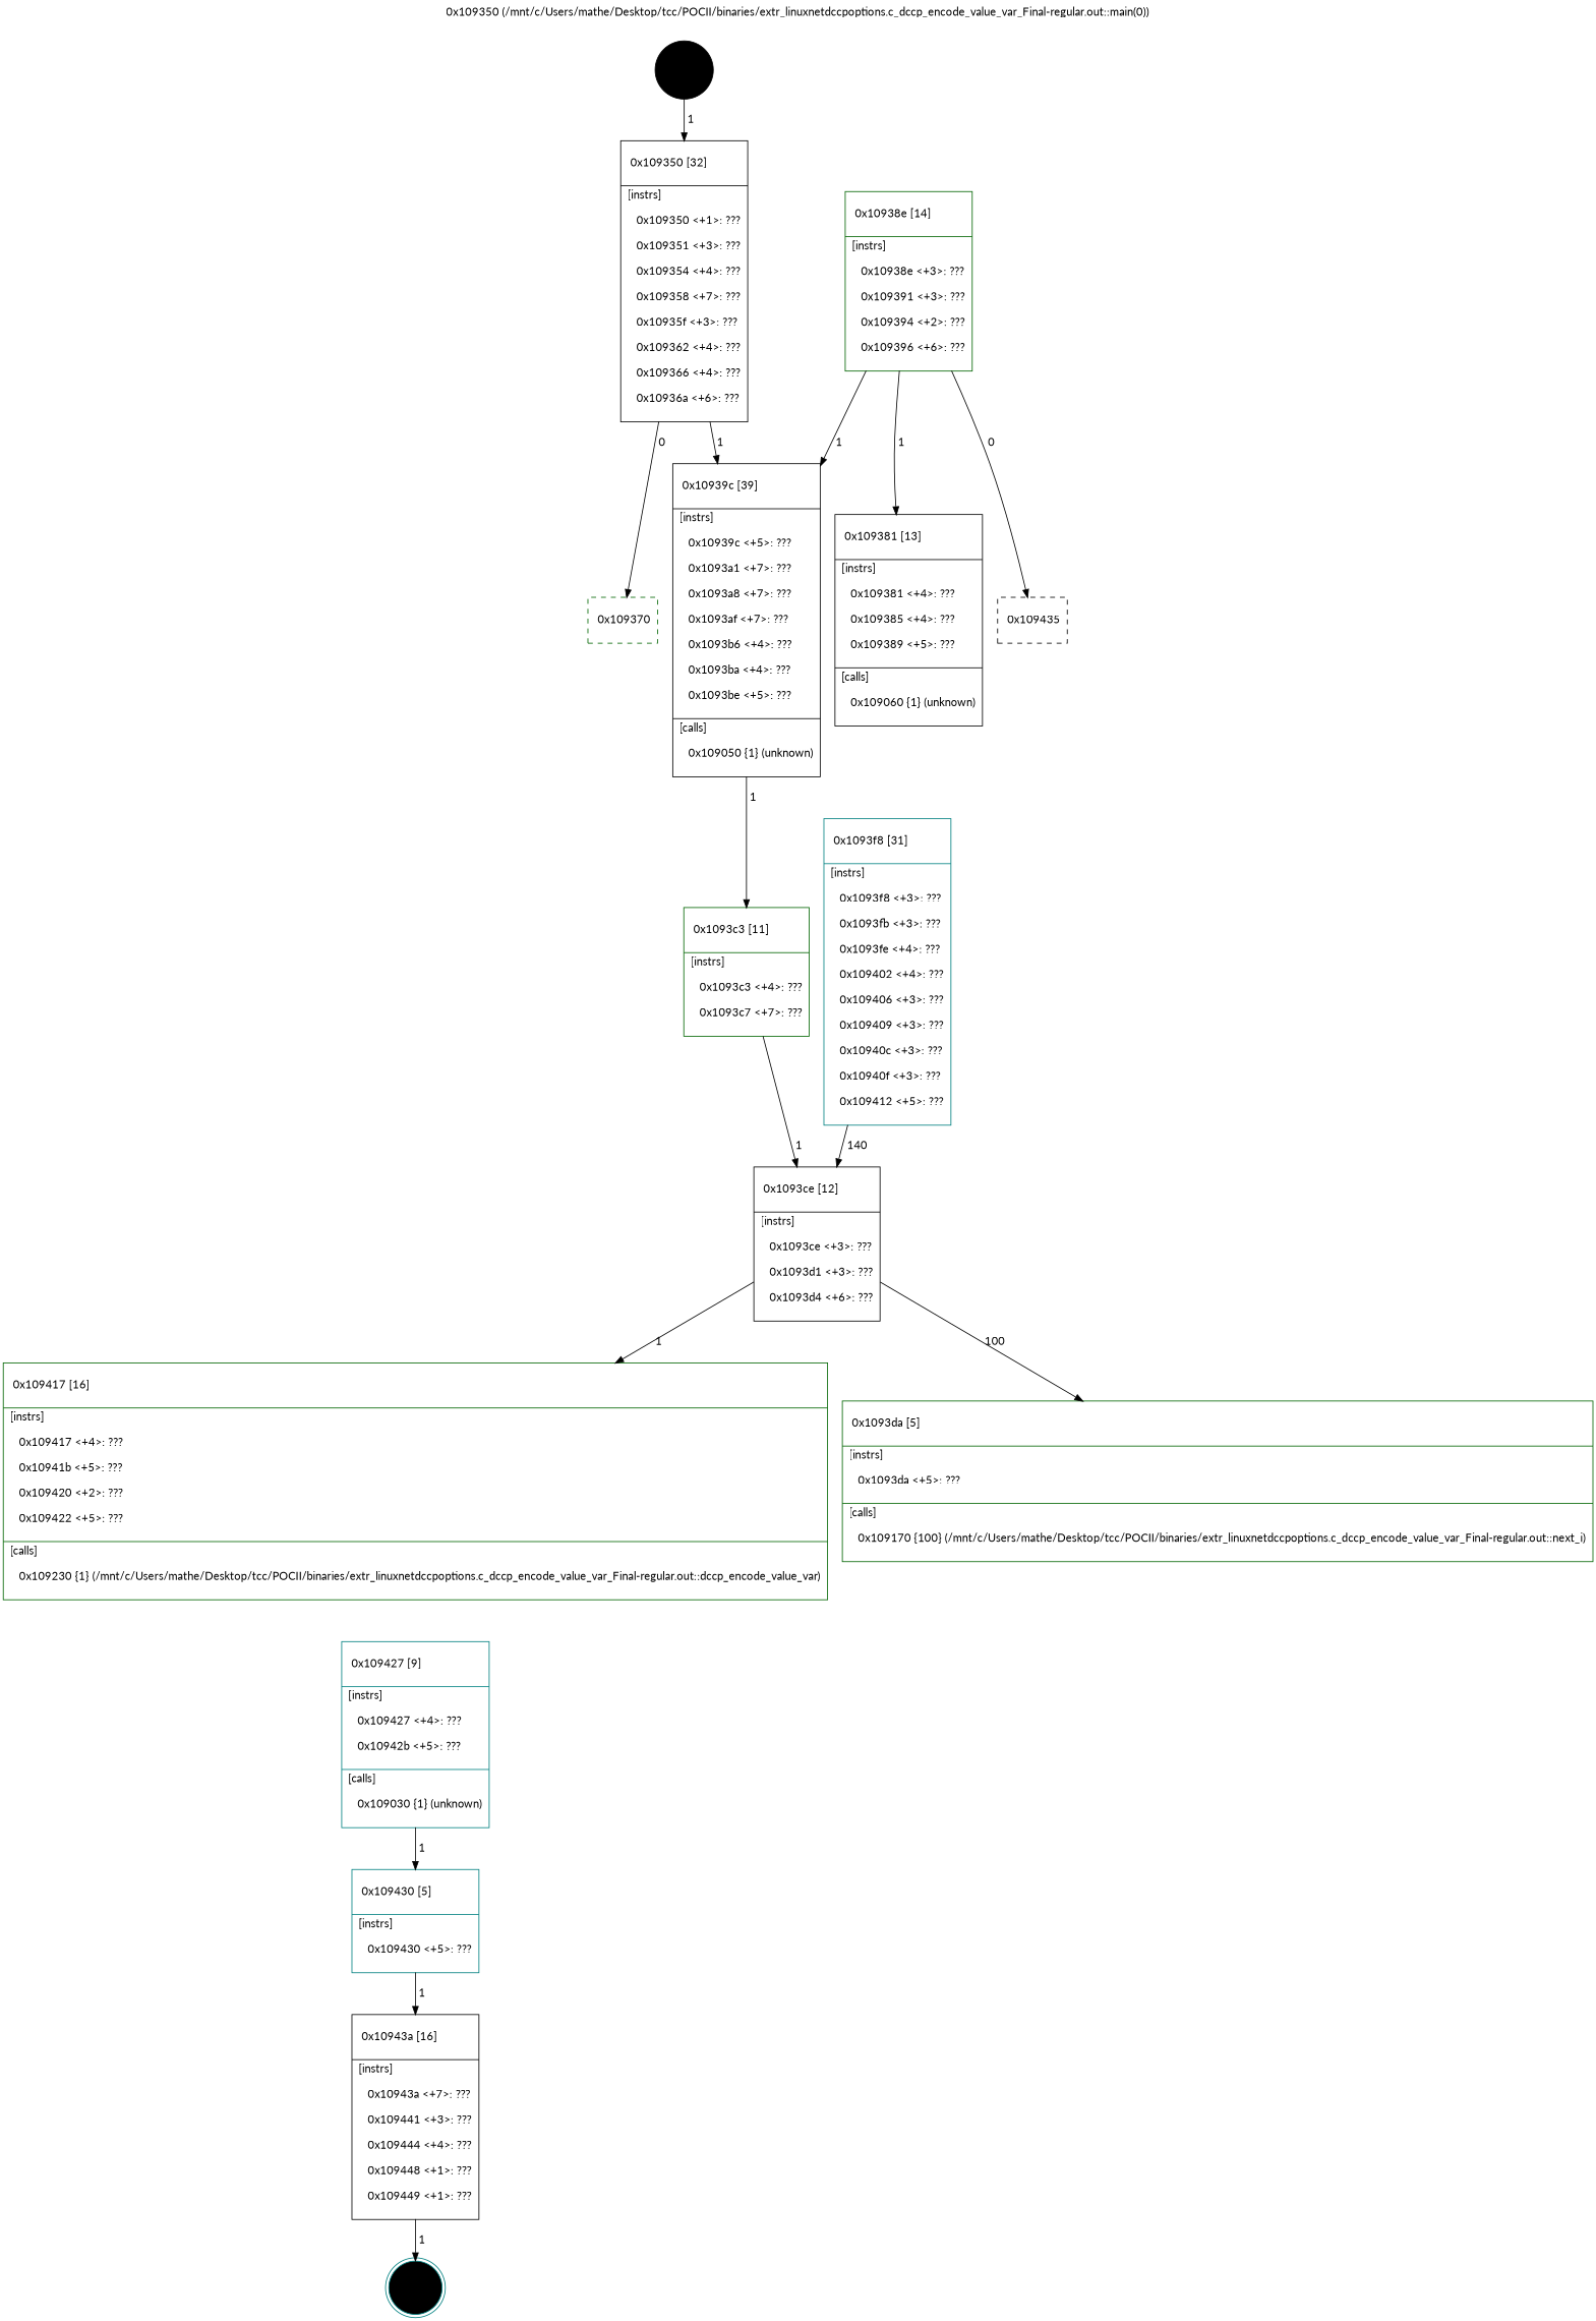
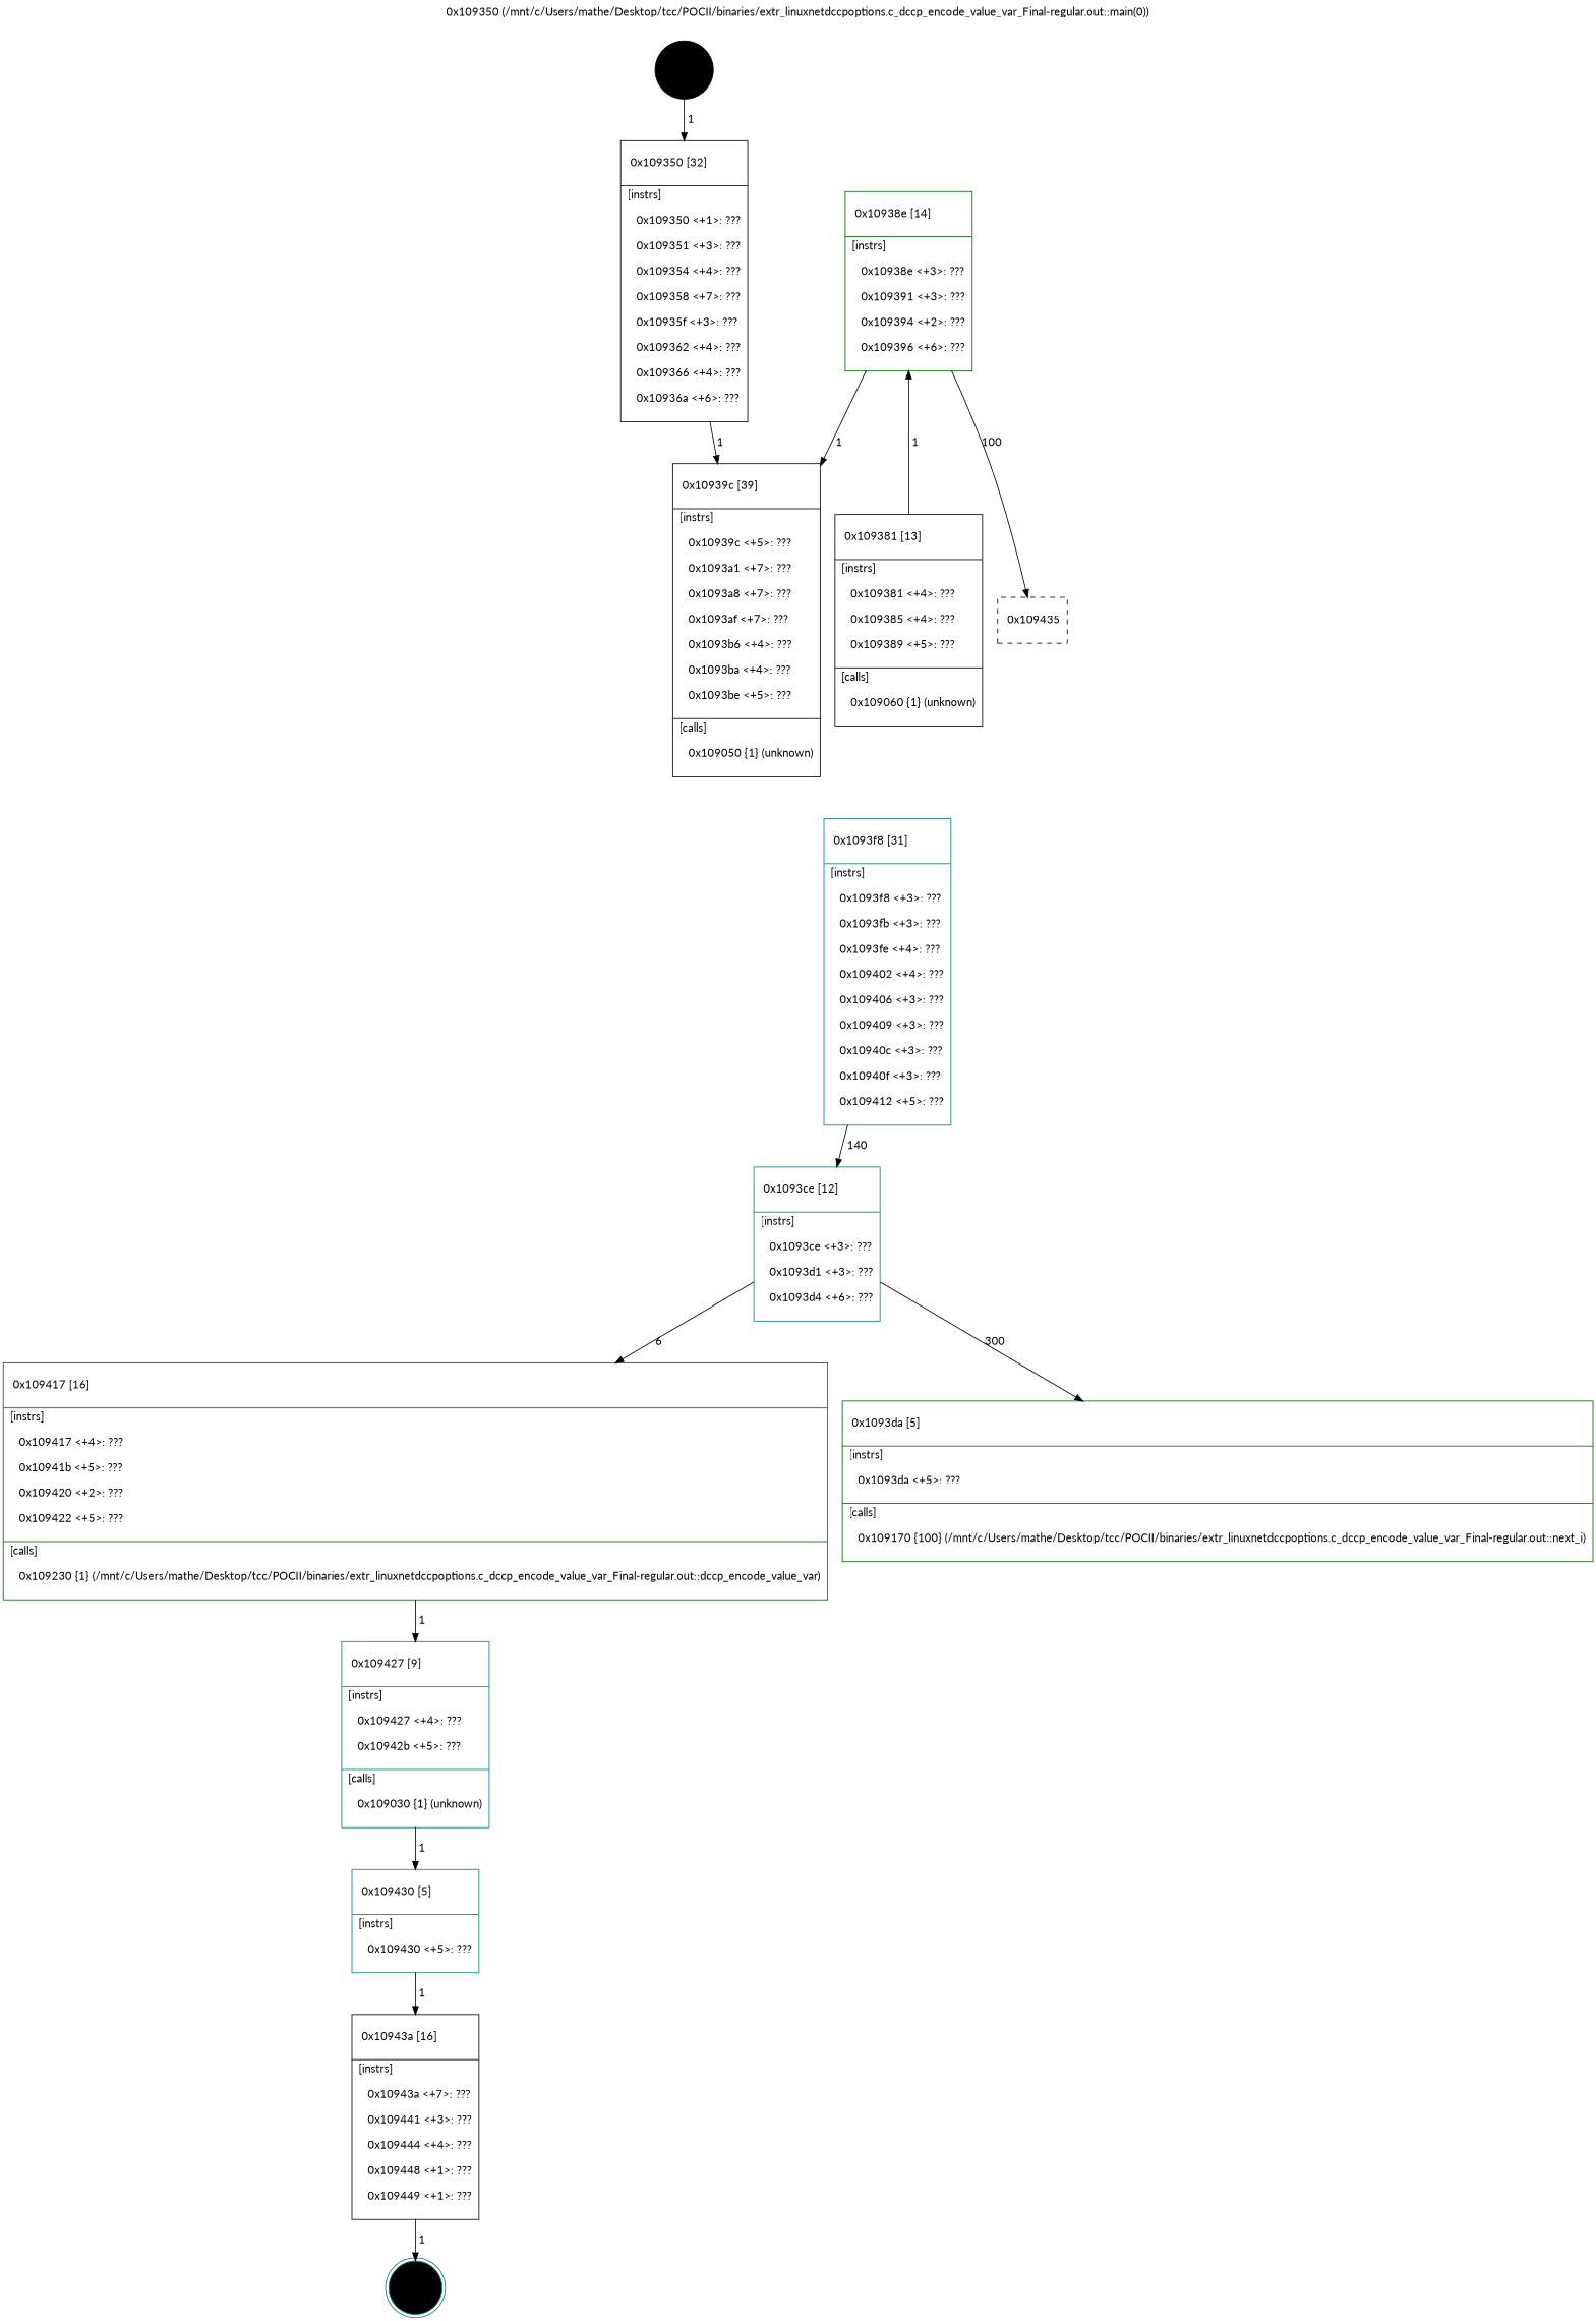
  digraph {
    fontname=Lato
    label="0x109350 (/mnt/c/Users/mathe/Desktop/tcc/POCII/binaries/extr_linuxnetdccpoptions.c_dccp_encode_value_var_Final-regular.out::main(0))"
    labelloc=t
    node [color=black fontname=Lato shape=record]
    edge [fontname=Lato]
    Entry [fillcolor=black height=0.3 shape=circle style=filled width=0.3]
    n2 [label="{\n     0x109350 [32]\l\n     | [instrs]\l\n     &nbsp;&nbsp;0x109350 \<+1\>: ???\l\n     &nbsp;&nbsp;0x109351 \<+3\>: ???\l\n     &nbsp;&nbsp;0x109354 \<+4\>: ???\l\n     &nbsp;&nbsp;0x109358 \<+7\>: ???\l\n     &nbsp;&nbsp;0x10935f \<+3\>: ???\l\n     &nbsp;&nbsp;0x109362 \<+4\>: ???\l\n     &nbsp;&nbsp;0x109366 \<+4\>: ???\l\n     &nbsp;&nbsp;0x10936a \<+6\>: ???\l\n  }"]
-   n3 [color=darkgreen label="{\n     0x109370\l\n  }" style=dashed]
    n4 [label="{\n     0x10939c [39]\l\n     | [instrs]\l\n     &nbsp;&nbsp;0x10939c \<+5\>: ???\l\n     &nbsp;&nbsp;0x1093a1 \<+7\>: ???\l\n     &nbsp;&nbsp;0x1093a8 \<+7\>: ???\l\n     &nbsp;&nbsp;0x1093af \<+7\>: ???\l\n     &nbsp;&nbsp;0x1093b6 \<+4\>: ???\l\n     &nbsp;&nbsp;0x1093ba \<+4\>: ???\l\n     &nbsp;&nbsp;0x1093be \<+5\>: ???\l\n     | [calls]\l\n     &nbsp;&nbsp;0x109050 \{1\} (unknown)\l\n  }"]
    n5 [label="{\n     0x109381 [13]\l\n     | [instrs]\l\n     &nbsp;&nbsp;0x109381 \<+4\>: ???\l\n     &nbsp;&nbsp;0x109385 \<+4\>: ???\l\n     &nbsp;&nbsp;0x109389 \<+5\>: ???\l\n     | [calls]\l\n     &nbsp;&nbsp;0x109060 \{1\} (unknown)\l\n  }"]
    n6 [color=darkgreen label="{\n     0x10938e [14]\l\n     | [instrs]\l\n     &nbsp;&nbsp;0x10938e \<+3\>: ???\l\n     &nbsp;&nbsp;0x109391 \<+3\>: ???\l\n     &nbsp;&nbsp;0x109394 \<+2\>: ???\l\n     &nbsp;&nbsp;0x109396 \<+6\>: ???\l\n  }"]
    n7 [label="{\n     0x109435\l\n  }" style=dashed]
-   n8 [color=darkgreen label="{\n     0x1093c3 [11]\l\n     | [instrs]\l\n     &nbsp;&nbsp;0x1093c3 \<+4\>: ???\l\n     &nbsp;&nbsp;0x1093c7 \<+7\>: ???\l\n  }"]
-   n9 [label="{\n     0x1093ce [12]\l\n     | [instrs]\l\n     &nbsp;&nbsp;0x1093ce \<+3\>: ???\l\n     &nbsp;&nbsp;0x1093d1 \<+3\>: ???\l\n     &nbsp;&nbsp;0x1093d4 \<+6\>: ???\l\n  }"]
+   n9 [color=teal label="{\n     0x1093ce [12]\l\n     | [instrs]\l\n     &nbsp;&nbsp;0x1093ce \<+3\>: ???\l\n     &nbsp;&nbsp;0x1093d1 \<+3\>: ???\l\n     &nbsp;&nbsp;0x1093d4 \<+6\>: ???\l\n  }"]
    Exit [color=teal fillcolor=black height=0.3 peripheries=2 shape=circle style=filled width=0.3]
    n11 [color=darkgreen label="{\n     0x109417 [16]\l\n     | [instrs]\l\n     &nbsp;&nbsp;0x109417 \<+4\>: ???\l\n     &nbsp;&nbsp;0x10941b \<+5\>: ???\l\n     &nbsp;&nbsp;0x109420 \<+2\>: ???\l\n     &nbsp;&nbsp;0x109422 \<+5\>: ???\l\n     | [calls]\l\n     &nbsp;&nbsp;0x109230 \{1\} (/mnt/c/Users/mathe/Desktop/tcc/POCII/binaries/extr_linuxnetdccpoptions.c_dccp_encode_value_var_Final-regular.out::dccp_encode_value_var)\l\n  }"]
    n12 [color=darkgreen label="{\n     0x1093da [5]\l\n     | [instrs]\l\n     &nbsp;&nbsp;0x1093da \<+5\>: ???\l\n     | [calls]\l\n     &nbsp;&nbsp;0x109170 \{100\} (/mnt/c/Users/mathe/Desktop/tcc/POCII/binaries/extr_linuxnetdccpoptions.c_dccp_encode_value_var_Final-regular.out::next_i)\l\n  }"]
    n13 [color=teal label="{\n     0x109427 [9]\l\n     | [instrs]\l\n     &nbsp;&nbsp;0x109427 \<+4\>: ???\l\n     &nbsp;&nbsp;0x10942b \<+5\>: ???\l\n     | [calls]\l\n     &nbsp;&nbsp;0x109030 \{1\} (unknown)\l\n  }"]
    n14 [color=teal label="{\n     0x109430 [5]\l\n     | [instrs]\l\n     &nbsp;&nbsp;0x109430 \<+5\>: ???\l\n  }"]
    n15 [color=teal label="{\n     0x1093f8 [31]\l\n     | [instrs]\l\n     &nbsp;&nbsp;0x1093f8 \<+3\>: ???\l\n     &nbsp;&nbsp;0x1093fb \<+3\>: ???\l\n     &nbsp;&nbsp;0x1093fe \<+4\>: ???\l\n     &nbsp;&nbsp;0x109402 \<+4\>: ???\l\n     &nbsp;&nbsp;0x109406 \<+3\>: ???\l\n     &nbsp;&nbsp;0x109409 \<+3\>: ???\l\n     &nbsp;&nbsp;0x10940c \<+3\>: ???\l\n     &nbsp;&nbsp;0x10940f \<+3\>: ???\l\n     &nbsp;&nbsp;0x109412 \<+5\>: ???\l\n  }"]
    n16 [label="{\n     0x10943a [16]\l\n     | [instrs]\l\n     &nbsp;&nbsp;0x10943a \<+7\>: ???\l\n     &nbsp;&nbsp;0x109441 \<+3\>: ???\l\n     &nbsp;&nbsp;0x109444 \<+4\>: ???\l\n     &nbsp;&nbsp;0x109448 \<+1\>: ???\l\n     &nbsp;&nbsp;0x109449 \<+1\>: ???\l\n  }"]
    Entry -> n2 [label=" 1"]
-   n2 -> n3 [label=" 0"]
    n2 -> n4 [label=" 1"]
-   n4 -> n8 [label=" 1"]
-   n6 -> n5 [label=" 1"]
+   n5 -> n6 [label=" 1"]
    n6 -> n4 [label=" 1"]
-   n6 -> n7 [label=" 0"]
-   n8 -> n9 [label=" 1"]
-   n9 -> n11 [label=" 1"]
-   n9 -> n12 [label=" 100"]
+   n6 -> n7 [label=" 100"]
+   n9 -> n11 [label=" 6"]
+   n9 -> n12 [label=" 300"]
+   n11 -> n13 [label=" 1"]
    n13 -> n14 [label=" 1"]
    n14 -> n16 [label=" 1"]
    n15 -> n9 [label=" 140"]
    n16 -> Exit [label=" 1"]
  }
